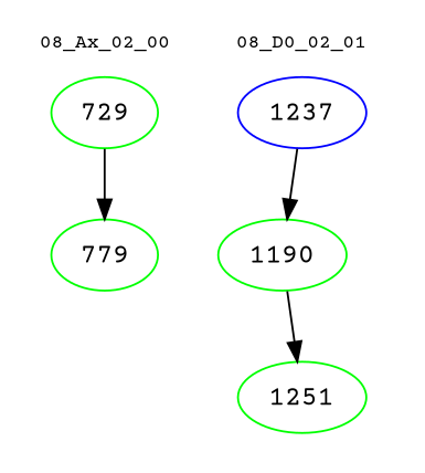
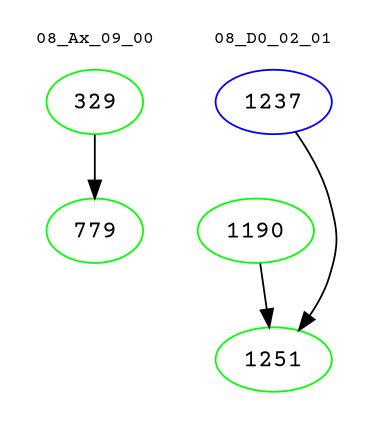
  digraph {
    fontname="Courier Prime"
    node [color=green fontname="Courier Prime"]
    edge [color=black fontname="Courier Prime"]
-   n1 [label=729]
+   n1 [label=329]
    n2 [label=779]
    n3 [color=blue label=1237]
    n4 [label=1190]
    n5 [label=1251]
    subgraph cluster_1 {
      color=white
      fontsize=10
-     label="08_Ax_02_00"
+     label="08_Ax_09_00"
      n1
      n2
    }
    subgraph cluster_2 {
      color=white
      fontsize=10
      label="08_D0_02_01"
      n3
      n4
      n5
    }
    n1 -> n2
-   n3 -> n4
+   n3 -> n5
    n4 -> n5
  }
